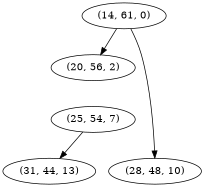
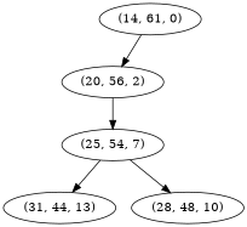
  digraph {
    n1 [label="(20, 56, 2)"]
    "(14, 61, 0)"
    "(25, 54, 7)"
    "(28, 48, 10)"
    "(31, 44, 13)"
+   n1 -> "(25, 54, 7)"
    "(14, 61, 0)" -> n1
-   "(14, 61, 0)" -> "(28, 48, 10)"
+   "(25, 54, 7)" -> "(28, 48, 10)"
    "(25, 54, 7)" -> "(31, 44, 13)"
  }
